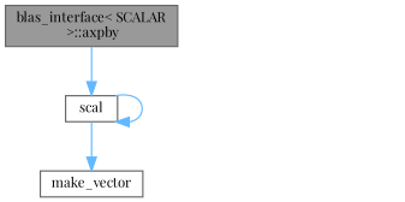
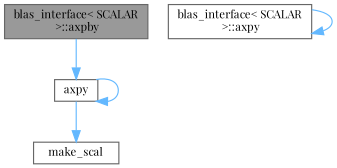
  digraph {
    fontname="Playfair Display"
    rankdir=TB
    node [color=grey40 fillcolor=white fontname="Playfair Display" fontsize=10 shape=box style=filled]
    edge [color=steelblue1 fontname="Playfair Display" fontsize=10 labelfontname=Helvetica labelfontsize=10 style=solid]
    n1 [color=gray40 fillcolor=grey60 fontcolor=black height=0.2 label="blas_interface\< SCALAR\l \>::axpby" width=0.4]
-   n2 [height=0.2 label=scal width=0.4]
-   n4 [height=0.2 label=make_vector width=0.4]
+   n2 [height=0.2 label=axpy width=0.4]
+   n3 [height=0.2 label="blas_interface\< SCALAR\l \>::axpy" width=0.4]
+   n4 [height=0.2 label=make_scal width=0.4]
    n1 -> n2
    n2 -> n2
    n2 -> n4
+   n3 -> n3
  }
